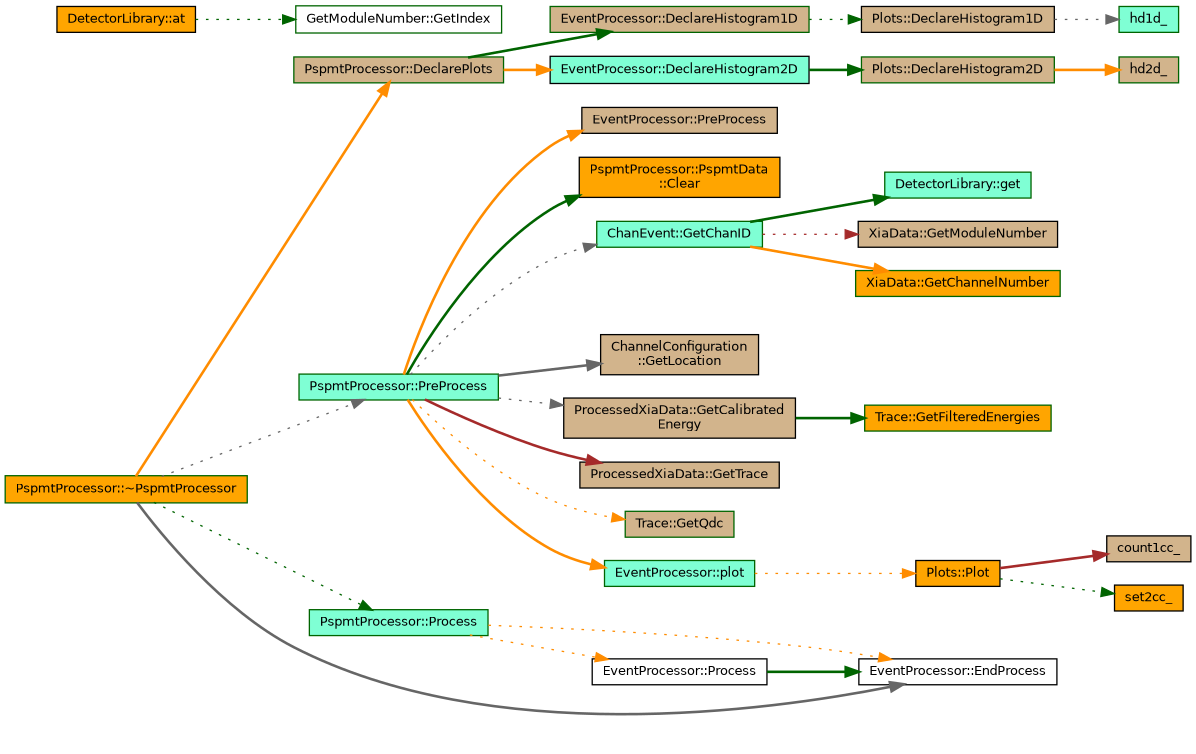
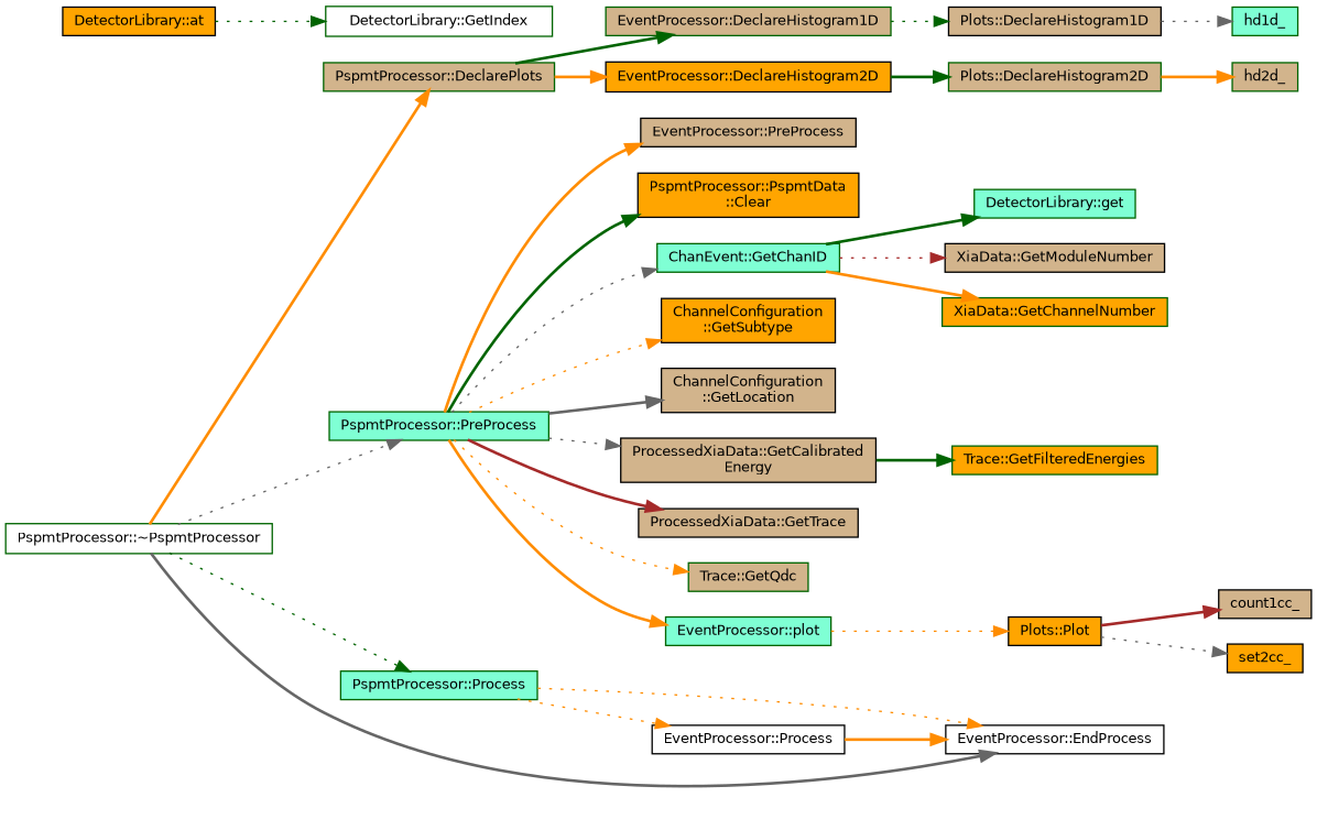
  digraph {
    rankdir=LR
    node [color=darkgreen fillcolor=tan fontname=Helvetica fontsize=10 shape=record style=filled]
    edge [color=darkorange fontname=Helvetica fontsize=10 labelfontname=Helvetica labelfontsize=10 style=bold]
-   n1 [fillcolor=orange fontcolor=black height=0.2 label="PspmtProcessor::~PspmtProcessor" width=0.4]
+   n1 [fillcolor=white fontcolor=black height=0.2 label="PspmtProcessor::~PspmtProcessor" width=0.4]
    n2 [height=0.2 label="PspmtProcessor::DeclarePlots" width=0.4]
    n3 [fillcolor=aquamarine height=0.2 label="PspmtProcessor::PreProcess" width=0.4]
    n4 [fillcolor=aquamarine height=0.2 label="PspmtProcessor::Process" width=0.4]
    n5 [color=black fillcolor=white height=0.2 label="EventProcessor::EndProcess" width=0.4]
    n6 [height=0.2 label="EventProcessor::DeclareHistogram1D" width=0.4]
-   n7 [color=black fillcolor=aquamarine height=0.2 label="EventProcessor::DeclareHistogram2D" width=0.4]
+   n7 [color=black fillcolor=orange height=0.2 label="EventProcessor::DeclareHistogram2D" width=0.4]
    n8 [color=black height=0.2 label="EventProcessor::PreProcess" width=0.4]
    n9 [color=black fillcolor=orange height=0.2 label="PspmtProcessor::PspmtData\l::Clear" width=0.4]
    n10 [fillcolor=aquamarine height=0.2 label="ChanEvent::GetChanID" width=0.4]
+   n11 [color=black fillcolor=orange height=0.2 label="ChannelConfiguration\l::GetSubtype" width=0.4]
    n12 [color=black height=0.2 label="ChannelConfiguration\l::GetLocation" width=0.4]
    n13 [color=black height=0.2 label="ProcessedXiaData::GetCalibrated\lEnergy" width=0.4]
    n14 [color=black height=0.2 label="ProcessedXiaData::GetTrace" width=0.4]
    n15 [height=0.2 label="Trace::GetQdc" width=0.4]
    n16 [fillcolor=aquamarine height=0.2 label="EventProcessor::plot" width=0.4]
    n17 [color=black fillcolor=white height=0.2 label="EventProcessor::Process" width=0.4]
    n18 [color=black height=0.2 label="Plots::DeclareHistogram1D" width=0.4]
    n19 [height=0.2 label="Plots::DeclareHistogram2D" width=0.4]
    n20 [fillcolor=aquamarine height=0.2 label=hd1d_ width=0.4]
    n21 [height=0.2 label=hd2d_ width=0.4]
    n22 [fillcolor=aquamarine height=0.2 label="DetectorLibrary::get" width=0.4]
    n23 [color=black height=0.2 label="XiaData::GetModuleNumber" width=0.4]
    n24 [fillcolor=orange height=0.2 label="XiaData::GetChannelNumber" width=0.4]
    n25 [fillcolor=orange height=0.2 label="Trace::GetFilteredEnergies" width=0.4]
    n26 [color=black fillcolor=orange height=0.2 label="Plots::Plot" width=0.4]
    n27 [color=black fillcolor=orange height=0.2 label="DetectorLibrary::at" width=0.4]
-   n28 [fillcolor=white height=0.2 label="GetModuleNumber::GetIndex" width=0.4]
+   n28 [fillcolor=white height=0.2 label="DetectorLibrary::GetIndex" width=0.4]
    n29 [color=black height=0.2 label=count1cc_ width=0.4]
    n30 [color=black fillcolor=orange height=0.2 label=set2cc_ width=0.4]
    n1 -> n2
    n1 -> n3 [color=gray40 style=dotted]
    n1 -> n4 [color=darkgreen style=dotted]
    n1 -> n5 [color=gray40]
    n2 -> n6 [color=darkgreen]
    n2 -> n7
    n3 -> n8
    n3 -> n9 [color=darkgreen]
    n3 -> n10 [color=gray40 style=dotted]
+   n3 -> n11 [style=dotted]
    n3 -> n12 [color=gray40]
    n3 -> n13 [color=gray40 style=dotted]
    n3 -> n14 [color=brown]
    n3 -> n15 [style=dotted]
    n3 -> n16
    n4 -> n5 [style=dotted]
    n4 -> n17 [style=dotted]
    n6 -> n18 [color=darkgreen style=dotted]
    n7 -> n19 [color=darkgreen]
    n10 -> n22 [color=darkgreen]
    n10 -> n23 [color=brown style=dotted]
    n10 -> n24
    n13 -> n25 [color=darkgreen]
    n16 -> n26 [style=dotted]
-   n17 -> n5 [color=darkgreen]
+   n17 -> n5
    n18 -> n20 [color=gray40 style=dotted]
    n19 -> n21
    n26 -> n29 [color=brown]
-   n26 -> n30 [color=darkgreen style=dotted]
+   n26 -> n30 [color=gray40 style=dotted]
    n27 -> n28 [color=darkgreen style=dotted]
  }
